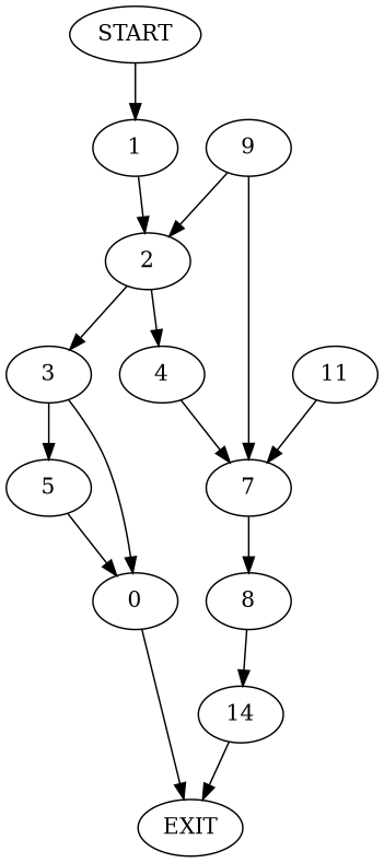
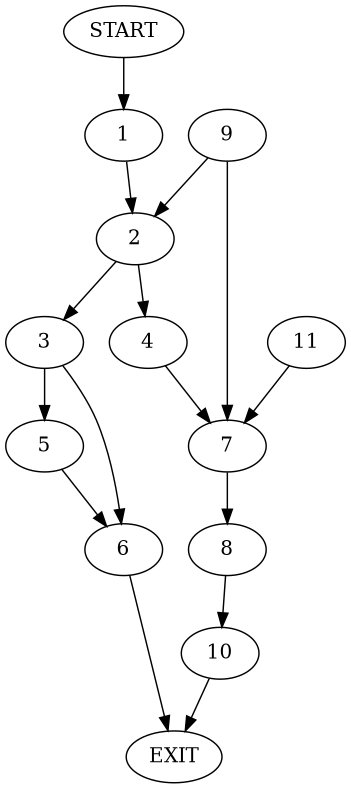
  digraph {
    n1 [label=START]
    1
    2
    n4 [label=EXIT]
    3
    4
    5
-   6 [label=0]
+   6
    7
    8
-   10 [label=14]
+   10
    9
    11
    n1 -> 1
    1 -> 2
    2 -> 3
    2 -> 4
    3 -> 5
    3 -> 6
    4 -> 7
    5 -> 6
    6 -> n4
    7 -> 8
    8 -> 10
    10 -> n4
    9 -> 2
    9 -> 7
    11 -> 7
  }
